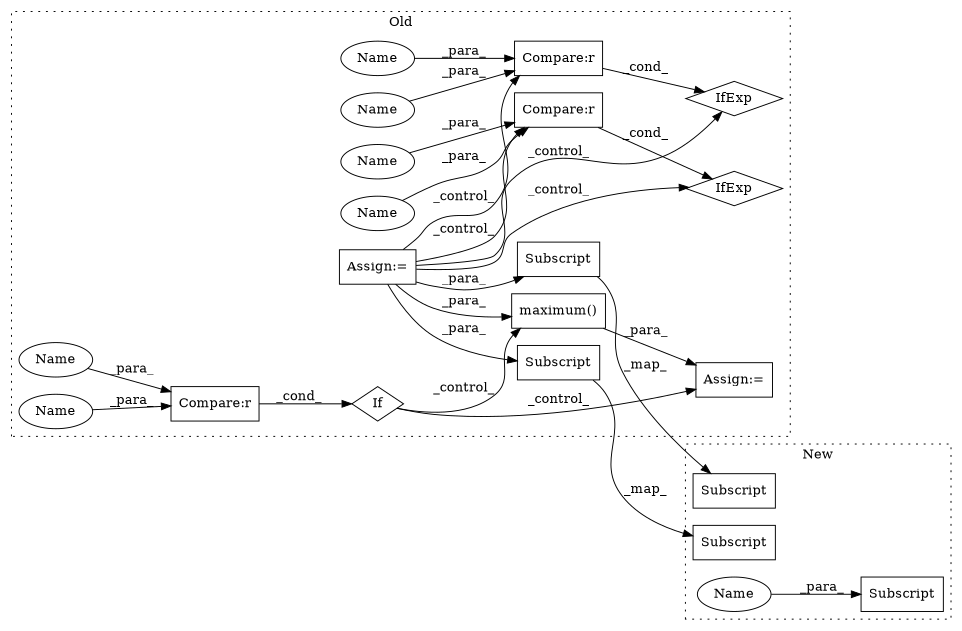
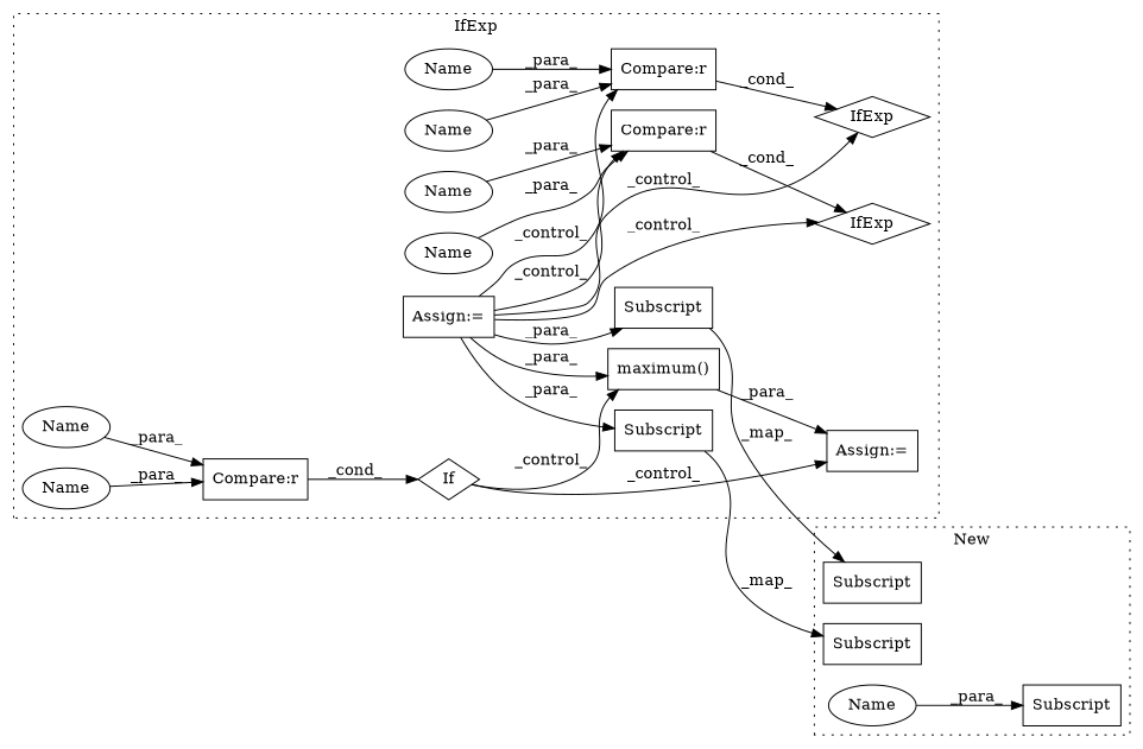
  digraph {
    rankdir=LR
    node [a=87 l=3 s=7988 shape=box]
    n1 [a=75 l="11,1" label="maximum()" s="8021,8048"]
    n2 [a=68 label="Assign:=" s=8018]
    n3 [a=68 label="Assign:=" s=7918]
    n4 [a=63 l="14,0" label=Subscript s="8841,0"]
    n5 [a=96 label=If s=7985 shape=diamond]
    n6 [a=63 l="14,0" label=Subscript s="8535,0"]
    n7 [a=40 l=15 label="Compare:r"]
    n8 [a=40 l=11 label="Compare:r" s=8824]
    n9 [a=40 l=11 label="Compare:r" s=8518]
    n10 [a=51 l="4,6" label=IfExp s="8820,8835" shape=diamond]
    n11 [a=51 l="4,6" label=IfExp s="8514,8529" shape=diamond]
    n12 [l=4 label=Name s=7999 shape=ellipse]
    n13 [l=4 label=Name s=8525 shape=ellipse]
    n14 [l=4 label=Name s=8831 shape=ellipse]
    n15 [label=Name s=8518 shape=ellipse]
    n16 [label=Name shape=ellipse]
    n17 [label=Name s=8824 shape=ellipse]
    n18 [a=63 l="14,0" label=Subscript s="9308,0"]
    n19 [a=63 l="14,0" label=Subscript s="9069,0"]
    n20 [a=63 l="14,0" label=Subscript s="8796,0"]
    n21 [label=Name s=9318 shape=ellipse]
    subgraph cluster_1 {
-     label=Old
+     label=IfExp
      style=dotted
      n1
      n2
      n3
      n4
      n5
      n6
      n7
      n8
      n9
      n10
      n11
      n12
      n13
      n14
      n15
      n16
      n17
    }
    subgraph cluster_2 {
      label=New
      style=dotted
      n18
      n19
      n20
      n21
    }
    n1 -> n2 [label=_para_]
    n3 -> n1 [label=_para_]
    n3 -> n4 [label=_para_]
    n3 -> n6 [label=_para_]
    n3 -> n8 [label=_control_]
    n3 -> n9 [label=_control_]
    n3 -> n10 [label=_control_]
    n3 -> n11 [label=_control_]
    n4 -> n19 [label=_map_]
    n5 -> n1 [label=_control_]
    n5 -> n2 [label=_control_]
    n6 -> n20 [label=_map_]
    n7 -> n5 [label=_cond_]
    n8 -> n10 [label=_cond_]
    n9 -> n11 [label=_cond_]
    n12 -> n7 [label=_para_]
    n13 -> n9 [label=_para_]
    n14 -> n8 [label=_para_]
    n15 -> n9 [label=_para_]
    n16 -> n7 [label=_para_]
    n17 -> n8 [label=_para_]
    n21 -> n18 [label=_para_]
  }
